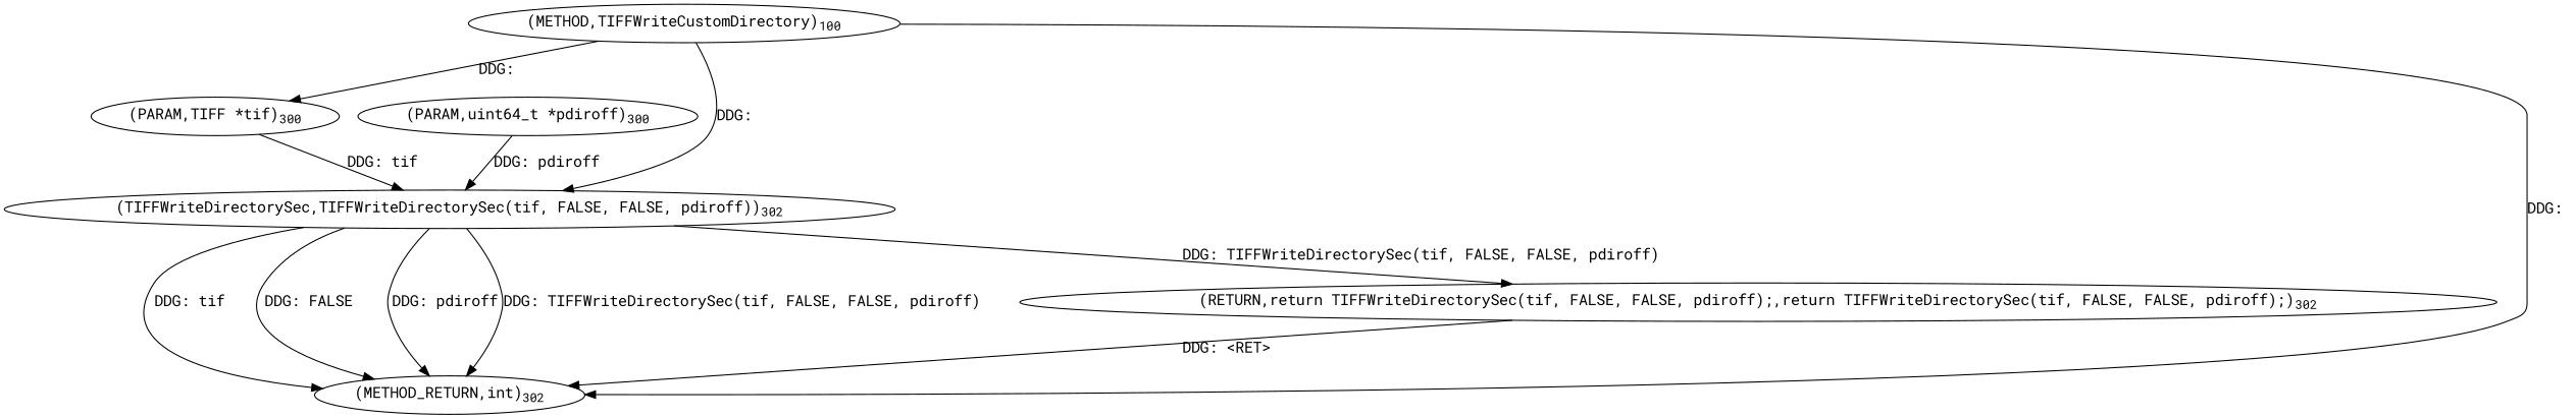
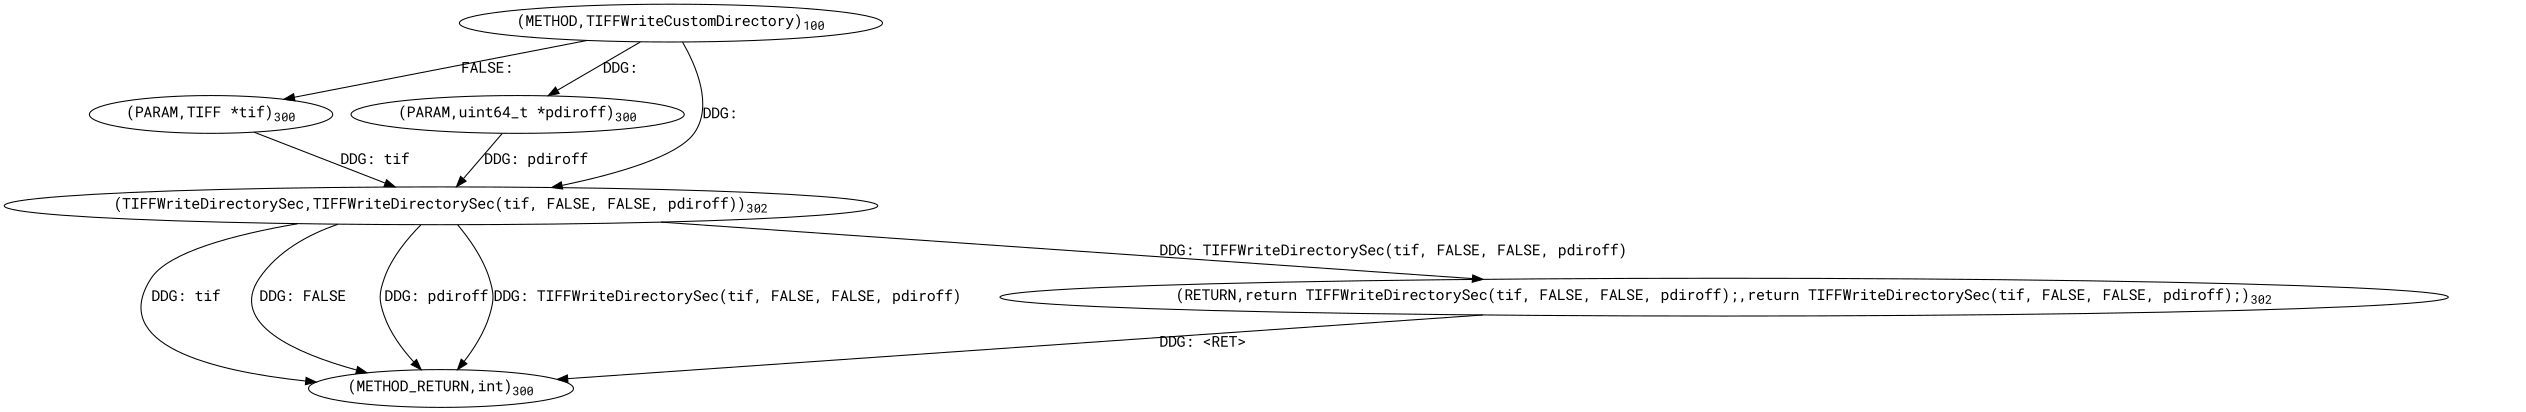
  digraph {
    fontname="Roboto Mono"
    node [fontname="Roboto Mono"]
    edge [fontname="Roboto Mono"]
    n1 [label=<(METHOD,TIFFWriteCustomDirectory)<SUB>100</SUB>>]
    n2 [label=<(PARAM,TIFF *tif)<SUB>300</SUB>>]
    n3 [label=<(PARAM,uint64_t *pdiroff)<SUB>300</SUB>>]
    n4 [label=<(TIFFWriteDirectorySec,TIFFWriteDirectorySec(tif, FALSE, FALSE, pdiroff))<SUB>302</SUB>>]
-   n5 [label=<(METHOD_RETURN,int)<SUB>302</SUB>>]
+   n5 [label=<(METHOD_RETURN,int)<SUB>300</SUB>>]
    n6 [label=<(RETURN,return TIFFWriteDirectorySec(tif, FALSE, FALSE, pdiroff);,return TIFFWriteDirectorySec(tif, FALSE, FALSE, pdiroff);)<SUB>302</SUB>>]
-   n1 -> n2 [label="DDG: "]
-   n1 -> n5 [label="DDG: "]
+   n1 -> n2 [label="FALSE: "]
+   n1 -> n3 [label="DDG: "]
    n1 -> n4 [label="DDG: "]
    n2 -> n4 [label="DDG: tif"]
    n3 -> n4 [label="DDG: pdiroff"]
    n4 -> n5 [label="DDG: tif"]
    n4 -> n5 [label="DDG: FALSE"]
    n4 -> n5 [label="DDG: pdiroff"]
    n4 -> n5 [label="DDG: TIFFWriteDirectorySec(tif, FALSE, FALSE, pdiroff)"]
    n4 -> n6 [label="DDG: TIFFWriteDirectorySec(tif, FALSE, FALSE, pdiroff)"]
    n6 -> n5 [label="DDG: &lt;RET&gt;"]
  }
